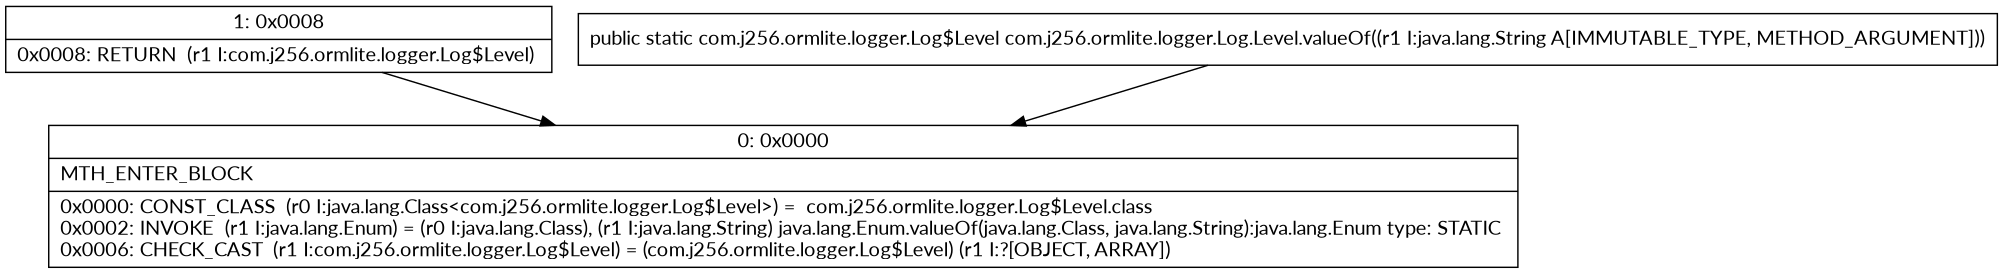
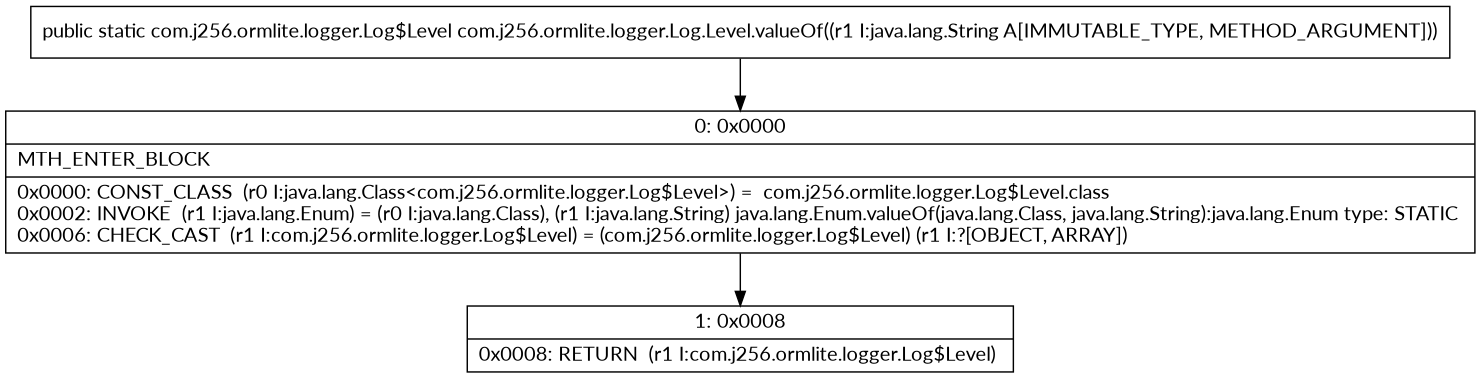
  digraph {
    fontname=Lato
    node [shape=record fontname=Lato]
    edge [fontname=Lato]
    n1 [label="{0\:\ 0x0000|MTH_ENTER_BLOCK\l|0x0000: CONST_CLASS  (r0 I:java.lang.Class\<com.j256.ormlite.logger.Log$Level\>) =  com.j256.ormlite.logger.Log$Level.class \l0x0002: INVOKE  (r1 I:java.lang.Enum) = (r0 I:java.lang.Class), (r1 I:java.lang.String) java.lang.Enum.valueOf(java.lang.Class, java.lang.String):java.lang.Enum type: STATIC \l0x0006: CHECK_CAST  (r1 I:com.j256.ormlite.logger.Log$Level) = (com.j256.ormlite.logger.Log$Level) (r1 I:?[OBJECT, ARRAY]) \l}"]
    n2 [label="{1\:\ 0x0008|0x0008: RETURN  (r1 I:com.j256.ormlite.logger.Log$Level) \l}"]
    n3 [label="{public static com.j256.ormlite.logger.Log$Level com.j256.ormlite.logger.Log.Level.valueOf((r1 I:java.lang.String A[IMMUTABLE_TYPE, METHOD_ARGUMENT])) }"]
-   n2 -> n1
+   n1 -> n2
    n3 -> n1
  }
